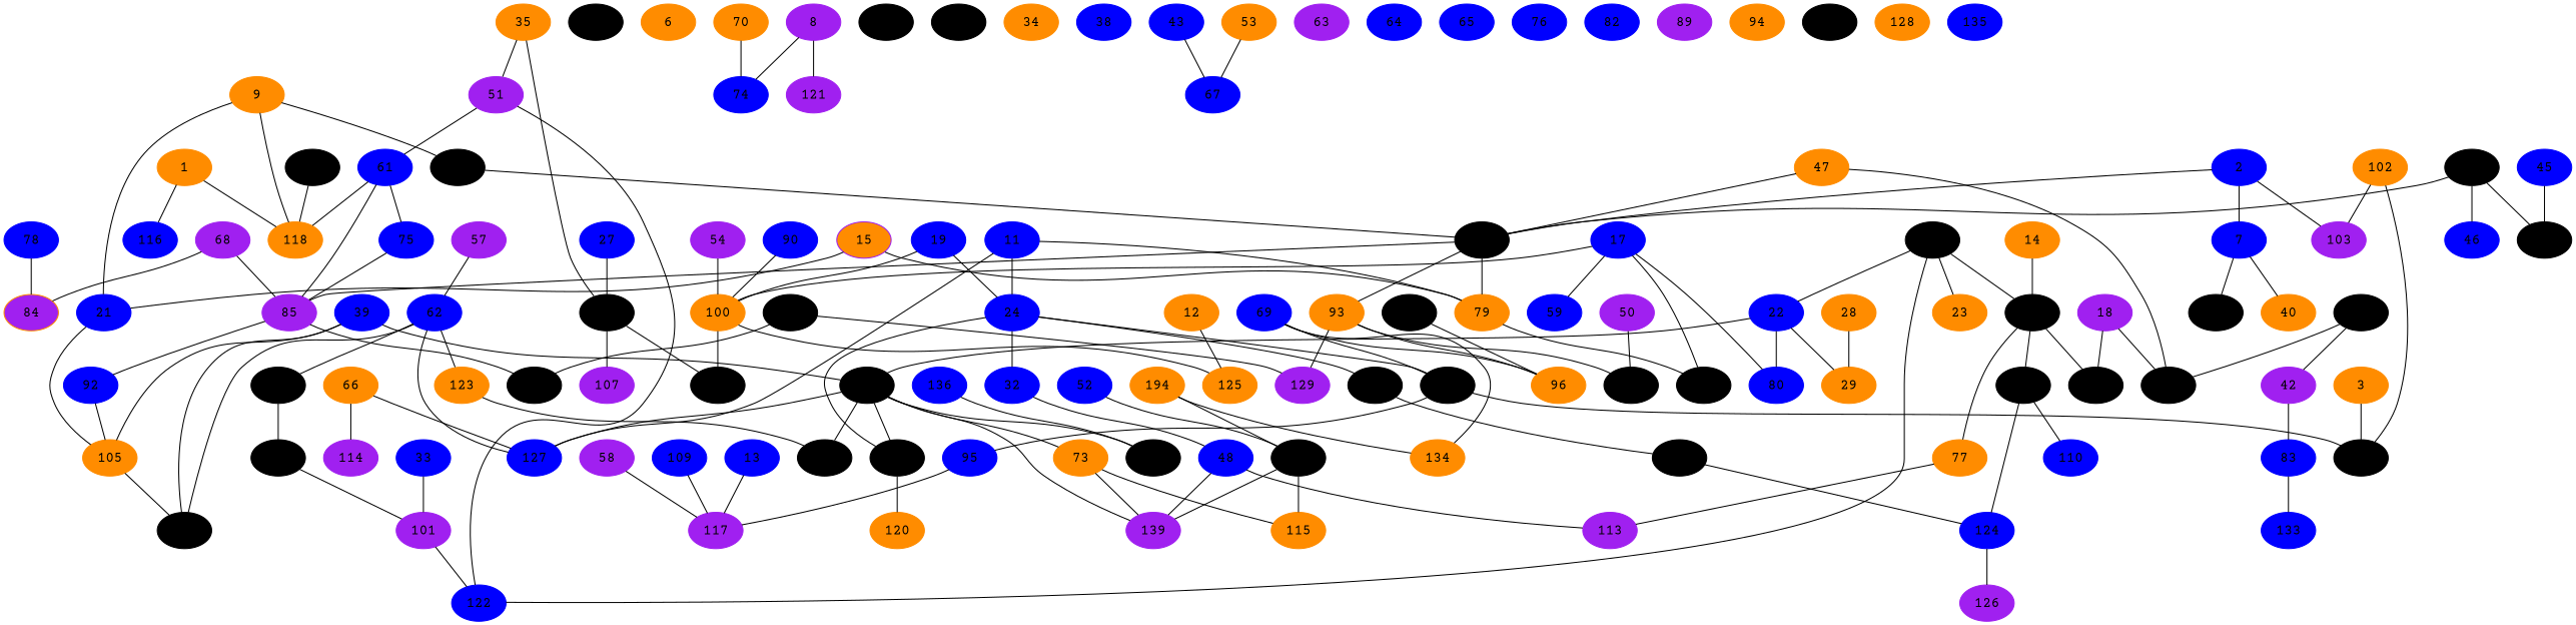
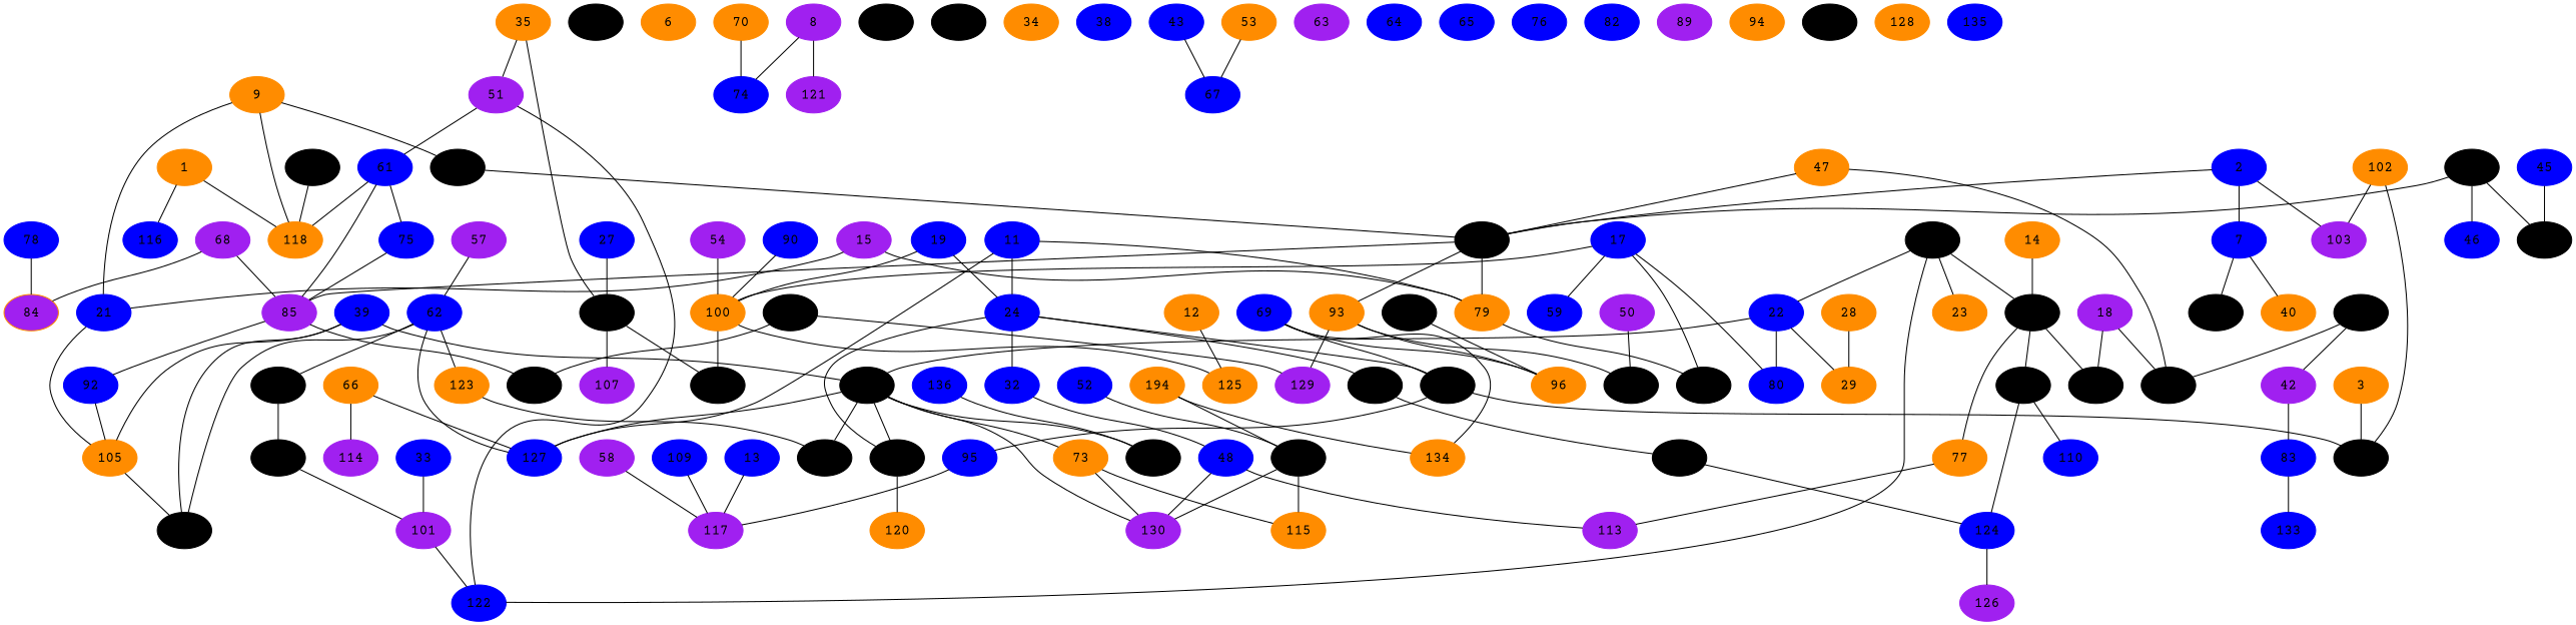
  graph {
    fontname="Courier Prime"
    node [color=blue fontname="Courier Prime" style=filled]
    edge [fontname="Courier Prime"]
    1 [color=darkorange]
    116
    118 [color=darkorange]
    2
    7
    72 [color=black]
    103 [color=purple]
    40 [color=darkorange]
    132 [color=black]
    79 [color=darkorange]
    85 [color=purple]
    93 [color=darkorange]
    3 [color=darkorange]
    112 [color=black]
    4 [color=black]
    5 [color=black]
    22
    23 [color=darkorange]
    37 [color=black]
    122
    80
    29 [color=darkorange]
    44 [color=black]
    41 [color=black]
    49 [color=black]
    77 [color=darkorange]
    6 [color=darkorange]
    8 [color=purple]
    74
    121 [color=purple]
    9 [color=darkorange]
    21
    26 [color=black]
    105 [color=darkorange]
    10 [color=black]
    11
    24
    127
    25 [color=black]
    32
    60 [color=black]
    81 [color=black]
    91 [color=black]
    12 [color=darkorange]
    125 [color=darkorange]
    117 [color=purple]
    13
    14 [color=darkorange]
-   15 [color=purple fillcolor=darkorange]
+   15 [color=purple]
    16 [color=black]
    17
    59
    100 [color=darkorange]
    106 [color=black]
    18 [color=purple]
    71 [color=black]
    19
    20 [color=black]
    111 [color=black]
    73 [color=darkorange]
-   130 [color=purple label=139]
+   130 [color=purple]
    131 [color=black]
    137 [color=black]
    97 [color=black]
    48
    120 [color=darkorange]
    95
    124
    55 [color=black]
    27
    107 [color=purple]
    28 [color=darkorange]
    30 [color=black]
    99 [color=black]
    129 [color=purple]
    31 [color=black]
    42 [color=purple]
    83
    113 [color=purple]
    101 [color=purple]
    33
    34 [color=darkorange]
    35 [color=darkorange]
    51 [color=purple]
    61
    36 [color=black]
    46
    88 [color=black]
    110
    38
    39
    133
    43
    67
    115 [color=darkorange]
    45
    47 [color=darkorange]
    126 [color=purple]
    50 [color=purple]
    98 [color=black]
    75
    108 [color=black]
    52
    53 [color=darkorange]
    54 [color=purple]
    56 [color=black]
    96 [color=darkorange]
    57 [color=purple]
    62
    86 [color=black]
    123 [color=darkorange]
    58 [color=purple]
    92
    87 [color=black]
    63 [color=purple]
    64
    65
    66 [color=darkorange]
    114 [color=purple]
    68 [color=purple]
    84 [color=darkorange fillcolor=purple]
    69
    134 [color=darkorange]
    70 [color=darkorange]
    76
    78
    82
    89 [color=purple]
    90
    94 [color=darkorange]
    102 [color=darkorange]
    n132 [color=darkorange label=194]
    109
    119 [color=black]
    128 [color=darkorange]
    135
    136
    1 -- 116
    1 -- 118
    2 -- 7
    2 -- 72
    2 -- 103
    7 -- 40
    7 -- 132
    72 -- 79
    72 -- 85
    72 -- 93
    79 -- 91
    85 -- 99
    85 -- 92
    93 -- 129
    93 -- 98
    93 -- 96
    3 -- 112
    5 -- 22
    5 -- 23
    5 -- 37
    5 -- 122
    22 -- 80
    22 -- 29
    22 -- 44
    37 -- 41
    37 -- 49
    37 -- 77
    44 -- 127
    44 -- 60
    44 -- 73
    44 -- 130
    44 -- 131
    44 -- 137
    49 -- 124
    49 -- 110
    77 -- 113
    8 -- 74
    8 -- 121
    9 -- 118
    9 -- 21
    9 -- 26
    21 -- 105
    26 -- 72
    105 -- 111
    11 -- 79
    11 -- 24
    11 -- 127
    24 -- 25
    24 -- 32
    24 -- 60
    24 -- 81
    25 -- 97
    32 -- 48
    60 -- 120
    81 -- 112
    81 -- 95
    12 -- 125
    13 -- 117
    14 -- 37
    15 -- 79
    15 -- 21
    16 -- 118
    17 -- 80
    17 -- 91
    17 -- 59
    17 -- 100
    100 -- 125
    100 -- 106
    18 -- 41
    18 -- 71
    19 -- 24
    19 -- 100
    73 -- 130
    73 -- 115
    97 -- 124
    48 -- 130
    48 -- 113
    95 -- 117
    124 -- 126
    55 -- 106
    55 -- 107
    27 -- 55
    28 -- 29
    30 -- 99
    30 -- 129
    31 -- 71
    31 -- 42
    42 -- 83
    83 -- 133
    101 -- 122
    33 -- 101
    35 -- 55
    35 -- 51
    51 -- 122
    51 -- 61
    61 -- 118
    61 -- 85
    61 -- 75
    36 -- 72
    36 -- 46
    36 -- 88
    39 -- 44
    39 -- 105
    39 -- 111
    43 -- 67
    45 -- 88
    47 -- 72
    47 -- 71
    50 -- 98
    75 -- 85
    108 -- 130
    108 -- 115
    52 -- 108
    53 -- 67
    54 -- 100
    56 -- 96
    57 -- 62
    62 -- 127
    62 -- 111
    62 -- 86
    62 -- 123
    86 -- 87
    123 -- 131
    58 -- 117
    92 -- 105
    87 -- 101
    66 -- 127
    66 -- 114
    68 -- 85
    68 -- 84
    69 -- 81
    69 -- 96
    69 -- 134
    70 -- 74
    78 -- 84
    90 -- 100
    102 -- 103
    102 -- 112
    n132 -- 108
    n132 -- 134
    109 -- 117
    136 -- 137
  }
